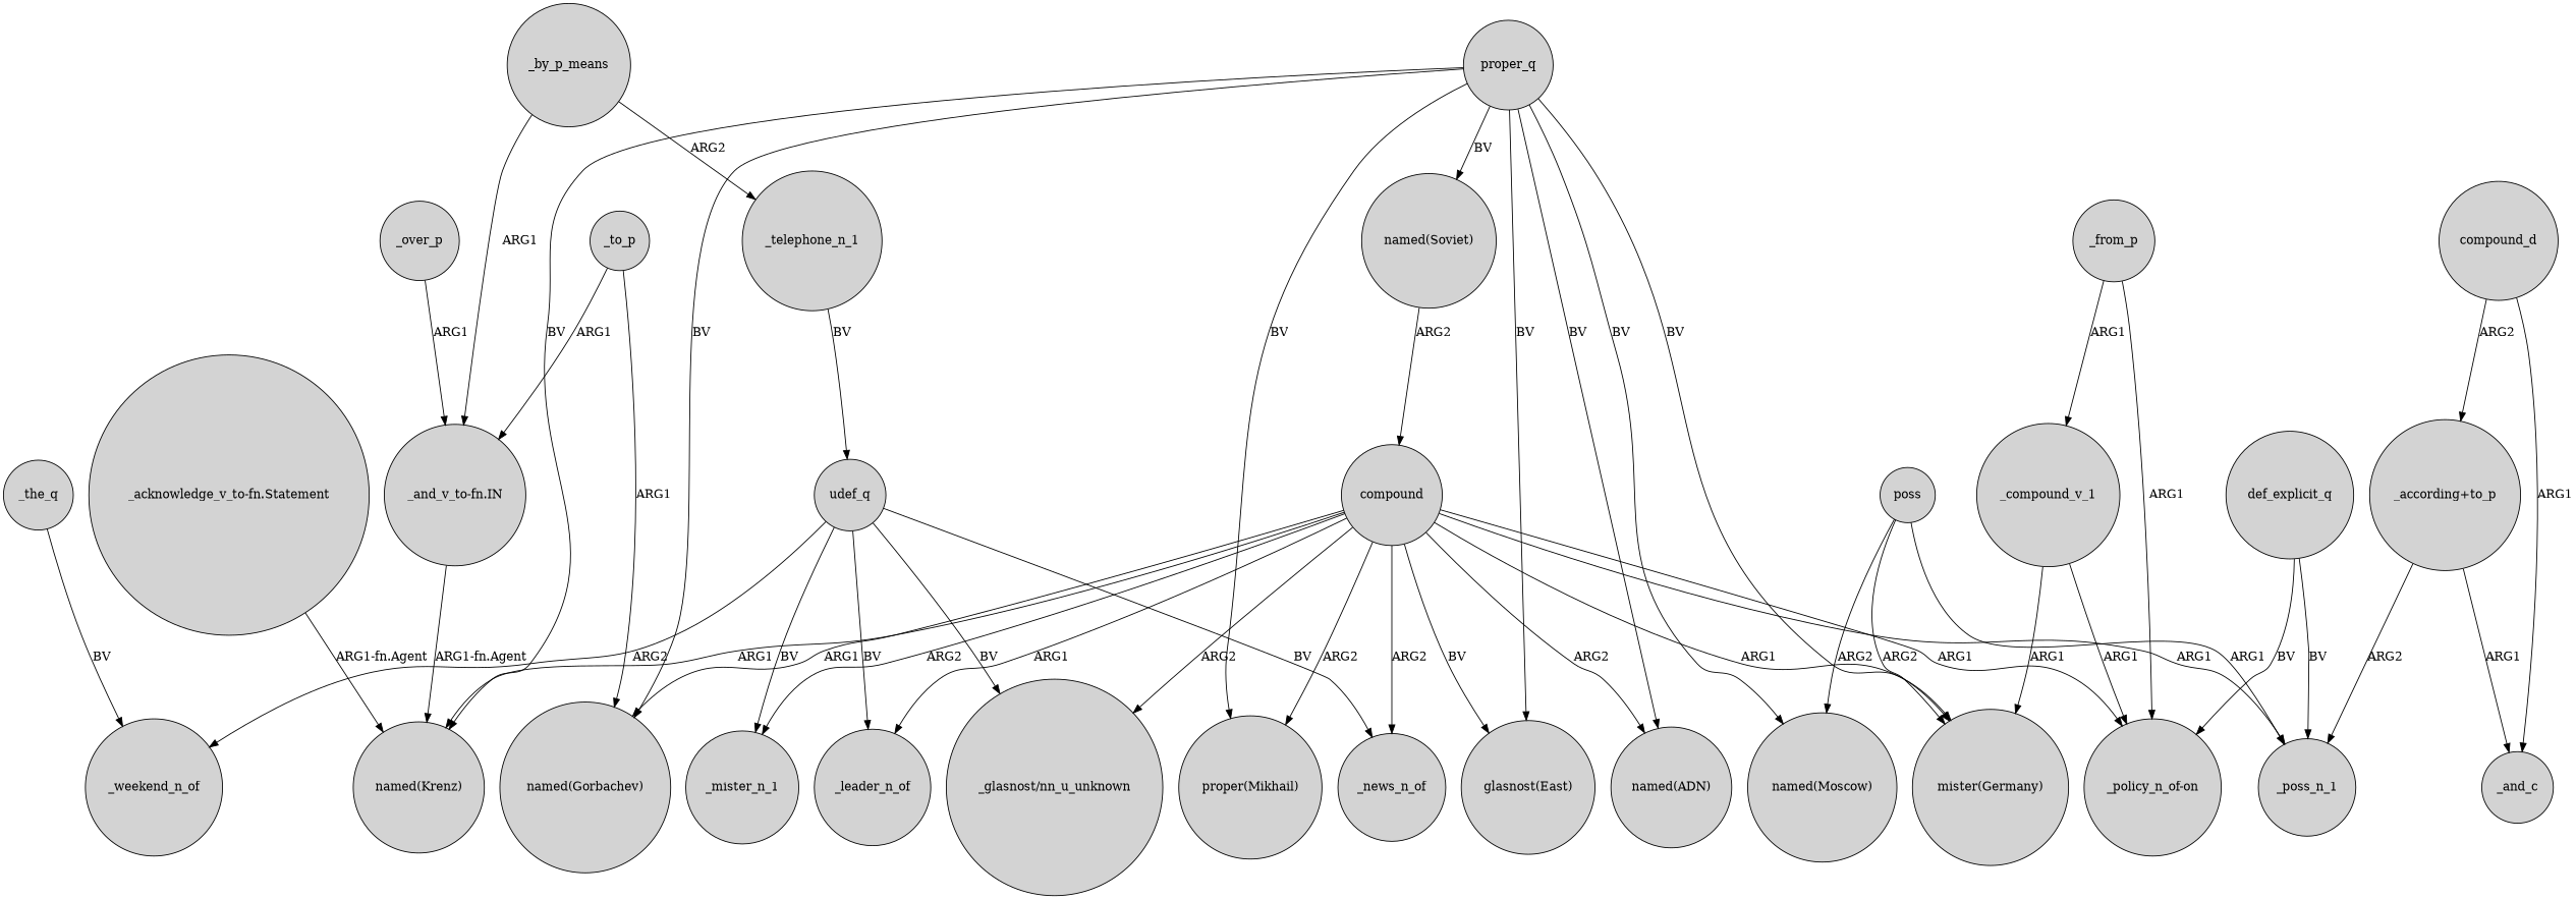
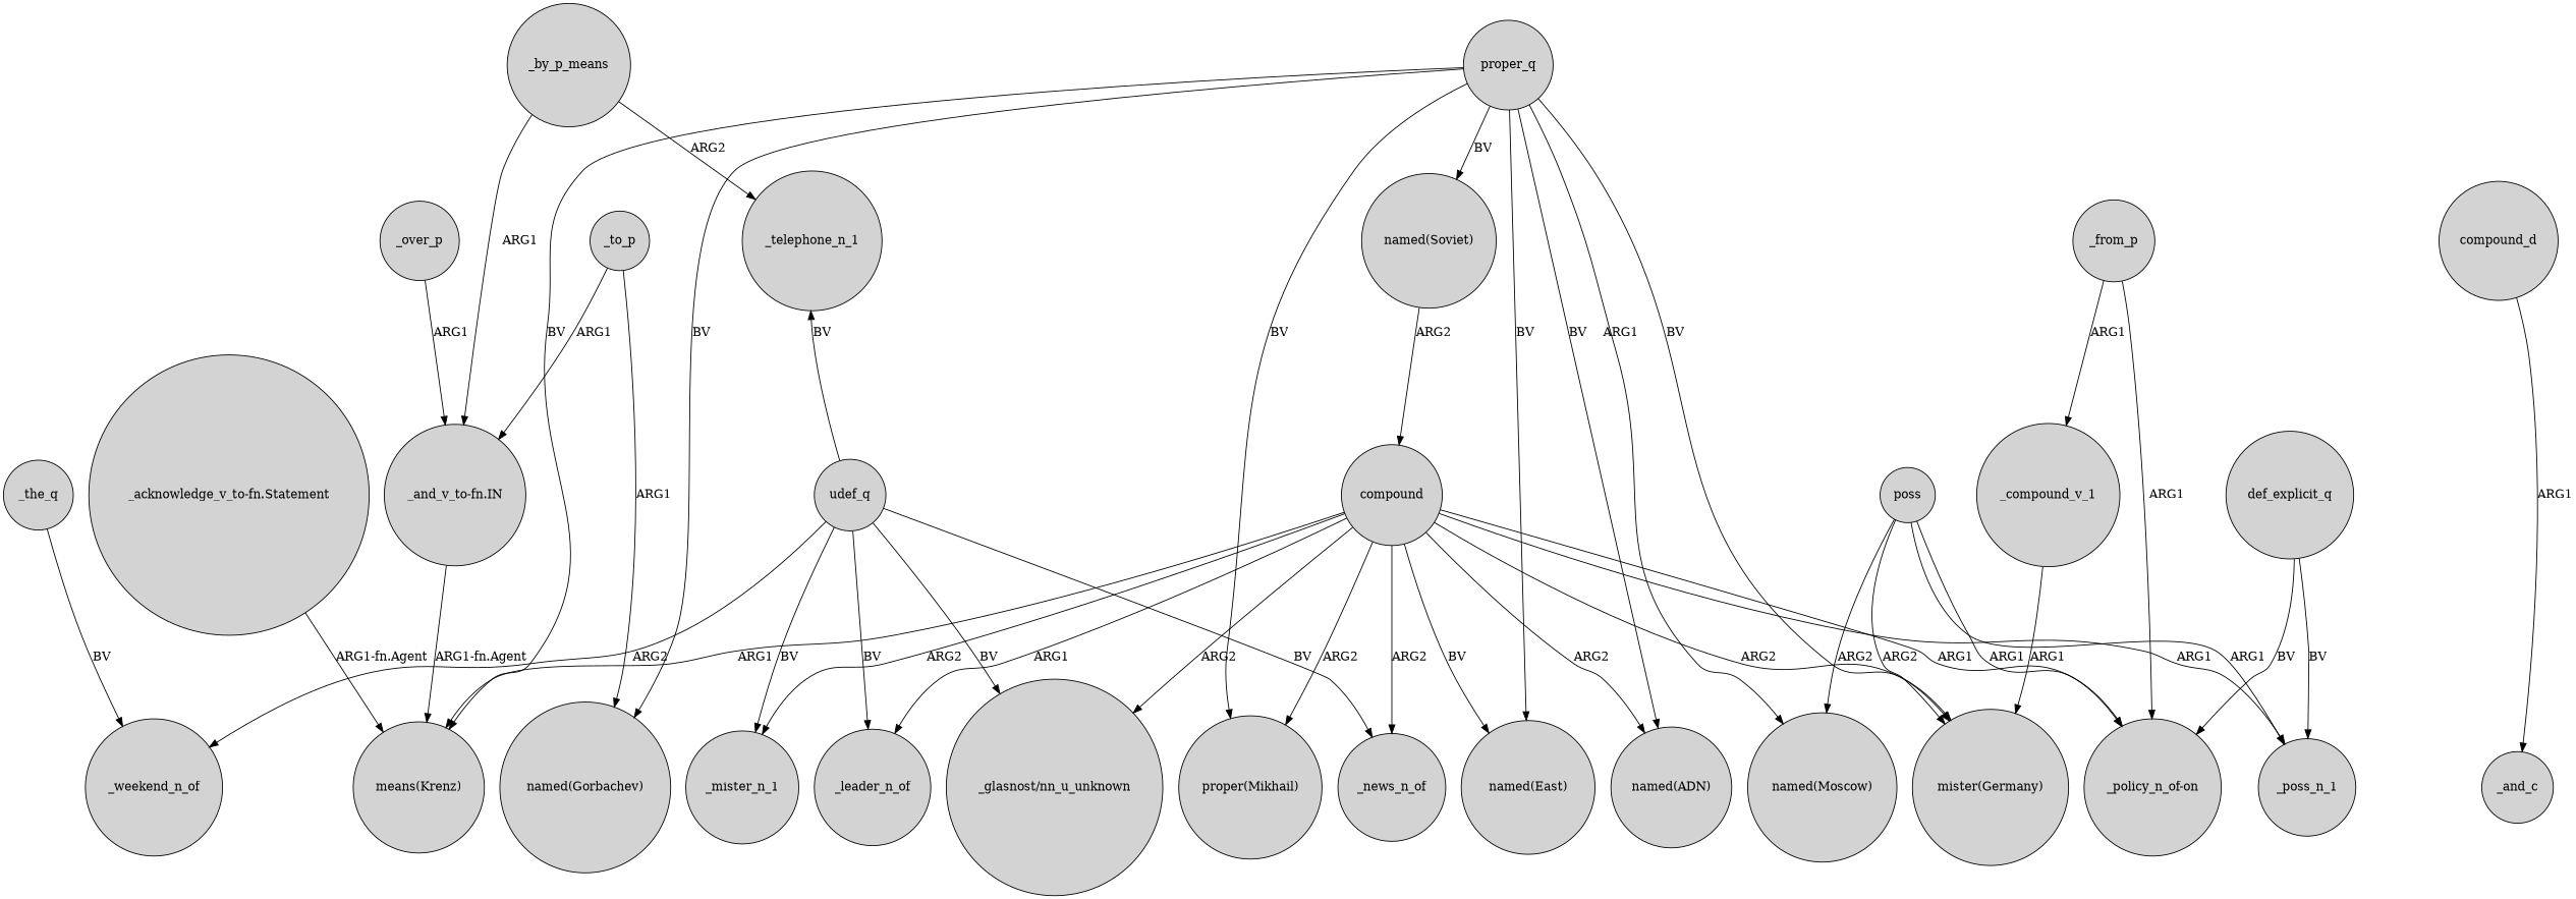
  digraph {
    node [shape=circle style=filled]
    proper_q
    "named(Moscow)"
    n3 [label="mister(Germany)"]
    "named(ADN)"
-   "named(Krenz)"
+   "named(Krenz)" [label="means(Krenz)"]
    "named(Gorbachev)"
    "named(Soviet)"
    n8 [label="proper(Mikhail)"]
-   "named(East)" [label="glasnost(East)"]
+   "named(East)"
    compound
    n11 [label=_poss_n_1]
    _mister_n_1
    _leader_n_of
    "_policy_n_of-on"
    "_glasnost/nn_u_unknown"
    _news_n_of
    def_explicit_q
    _to_p
    n19 [label="_and_v_to-fn.IN"]
    udef_q
    _telephone_n_1
    _weekend_n_of
    n23 [label=_compound_v_1]
    poss
-   "_according+to_p"
    _and_c
    _by_p_means
    _from_p
    n29 [label=compound_d]
    _the_q
    "_acknowledge_v_to-fn.Statement"
    _over_p
-   proper_q -> "named(Moscow)" [label=BV]
+   proper_q -> "named(Moscow)" [label=ARG1]
    proper_q -> n3 [label=BV]
    proper_q -> "named(ADN)" [label=BV]
    proper_q -> "named(Krenz)" [label=BV]
    proper_q -> "named(Gorbachev)" [label=BV]
    proper_q -> "named(Soviet)" [label=BV]
    proper_q -> n8 [label=BV]
    proper_q -> "named(East)" [label=BV]
    "named(Soviet)" -> compound [label=ARG2]
-   compound -> n3 [label=ARG1]
+   compound -> n3 [label=ARG2]
    compound -> "named(ADN)" [label=ARG2]
    compound -> "named(Krenz)" [label=ARG1]
-   compound -> "named(Gorbachev)" [label=ARG1]
    compound -> n8 [label=ARG2]
    compound -> "named(East)" [label=BV]
    compound -> n11 [label=ARG1]
    compound -> _mister_n_1 [label=ARG2]
    compound -> _leader_n_of [label=ARG1]
    compound -> "_policy_n_of-on" [label=ARG1]
    compound -> "_glasnost/nn_u_unknown" [label=ARG2]
    compound -> _news_n_of [label=ARG2]
    def_explicit_q -> n11 [label=BV]
    def_explicit_q -> "_policy_n_of-on" [label=BV]
    _to_p -> "named(Gorbachev)" [label=ARG1]
    _to_p -> n19 [label=ARG1]
    n19 -> "named(Krenz)" [label="ARG1-fn.Agent"]
    udef_q -> _mister_n_1 [label=BV]
    udef_q -> _leader_n_of [label=BV]
    udef_q -> "_glasnost/nn_u_unknown" [label=BV]
    udef_q -> _news_n_of [label=BV]
-   _telephone_n_1 -> udef_q [label=BV]
+   udef_q -> _telephone_n_1 [label=BV]
    udef_q -> _weekend_n_of [label=ARG2]
    n23 -> n3 [label=ARG1]
    poss -> "named(Moscow)" [label=ARG2]
    poss -> n3 [label=ARG2]
    poss -> n11 [label=ARG1]
-   n23 -> "_policy_n_of-on" [label=ARG1]
-   "_according+to_p" -> n11 [label=ARG2]
-   "_according+to_p" -> _and_c [label=ARG1]
+   poss -> "_policy_n_of-on" [label=ARG1]
    _by_p_means -> n19 [label=ARG1]
    _by_p_means -> _telephone_n_1 [label=ARG2]
    _from_p -> "_policy_n_of-on" [label=ARG1]
    _from_p -> n23 [label=ARG1]
-   n29 -> "_according+to_p" [label=ARG2]
    n29 -> _and_c [label=ARG1]
    _the_q -> _weekend_n_of [label=BV]
    "_acknowledge_v_to-fn.Statement" -> "named(Krenz)" [label="ARG1-fn.Agent"]
    _over_p -> n19 [label=ARG1]
  }
